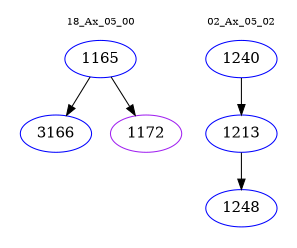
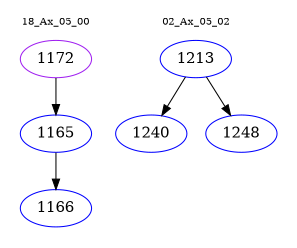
  digraph {
    node [color=blue]
    edge [color=black]
    n1 [label=1165]
-   n2 [label=3166]
+   n2 [label=1166]
    n3 [color=purple label=1172]
    n4 [label=1213]
    n5 [label=1240]
    n6 [label=1248]
    subgraph cluster_1 {
      color=white
      fontsize=10
      label="18_Ax_05_00"
      n1
      n2
      n3
    }
    subgraph cluster_2 {
      color=white
      fontsize=10
      label="02_Ax_05_02"
      n4
      n5
      n6
    }
    n1 -> n2
-   n1 -> n3
-   n5 -> n4
+   n3 -> n1
+   n4 -> n5
    n4 -> n6
  }
